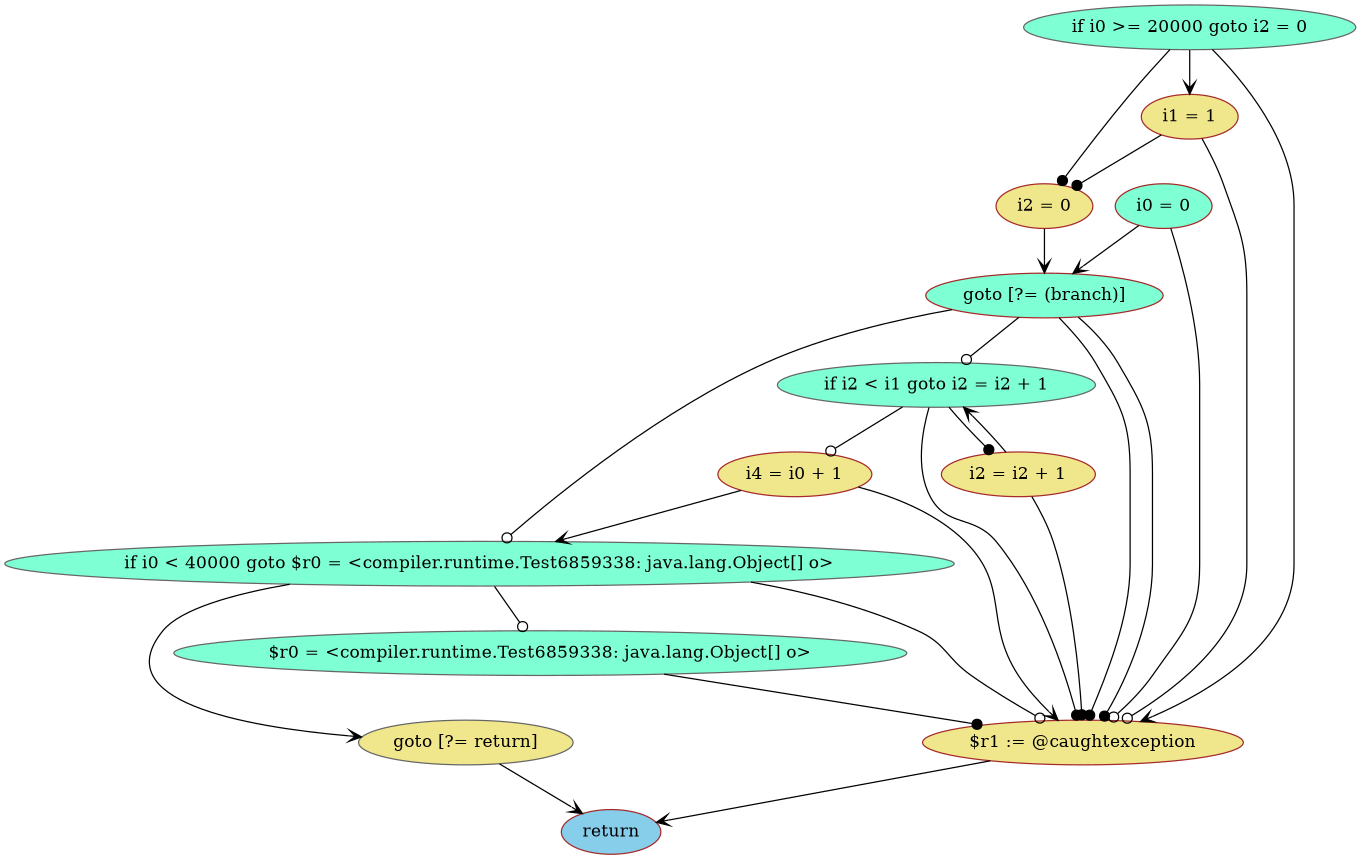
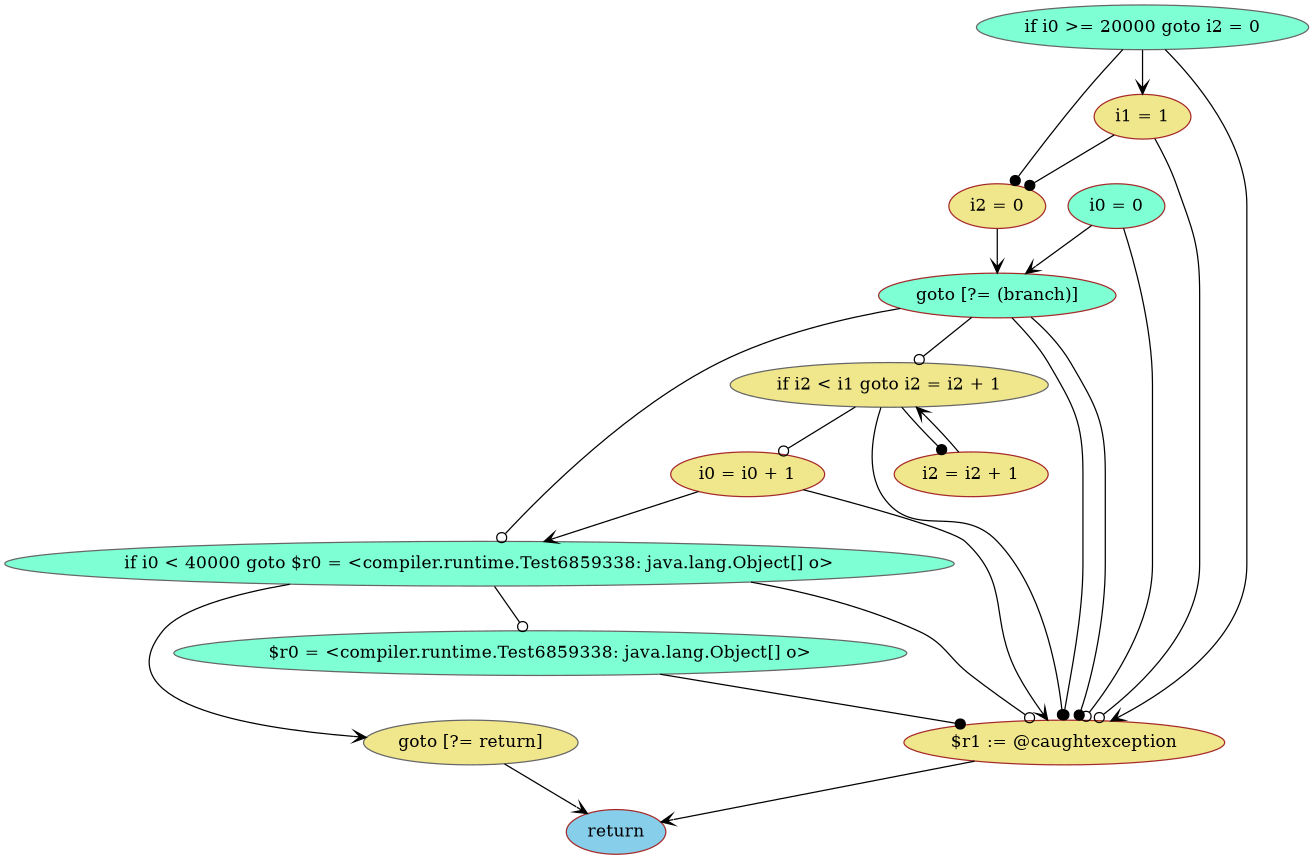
  digraph {
    node [color=brown fillcolor=khaki style=filled]
    edge [arrowhead=vee]
    "$r1 := @caughtexception"
    "i0 = 0" [fillcolor=aquamarine]
    "goto [?= (branch)]" [fillcolor=aquamarine]
    return [fillcolor=skyblue]
-   "if i2 < i1 goto i2 = i2 + 1" [color=gray40 fillcolor=aquamarine]
+   "if i2 < i1 goto i2 = i2 + 1" [color=gray40]
    "if i0 < 40000 goto $r0 = <compiler.runtime.Test6859338: java.lang.Object[] o>" [color=gray40 fillcolor=aquamarine]
    "i2 = i2 + 1"
-   "i0 = i0 + 1" [label="i4 = i0 + 1"]
+   "i0 = i0 + 1"
    "$r0 = <compiler.runtime.Test6859338: java.lang.Object[] o>" [color=gray40 fillcolor=aquamarine]
    "goto [?= return]" [color=gray40]
    "if i0 >= 20000 goto i2 = 0" [color=gray40 fillcolor=aquamarine]
    "i1 = 1"
    "i2 = 0"
    "$r1 := @caughtexception" -> return
    "i0 = 0" -> "$r1 := @caughtexception" [arrowhead=odot]
    "i0 = 0" -> "goto [?= (branch)]"
    "goto [?= (branch)]" -> "$r1 := @caughtexception" [arrowhead=dot]
    "goto [?= (branch)]" -> "$r1 := @caughtexception" [arrowhead=dot]
    "goto [?= (branch)]" -> "if i2 < i1 goto i2 = i2 + 1" [arrowhead=odot]
    "goto [?= (branch)]" -> "if i0 < 40000 goto $r0 = <compiler.runtime.Test6859338: java.lang.Object[] o>" [arrowhead=odot]
    "if i2 < i1 goto i2 = i2 + 1" -> "$r1 := @caughtexception" [arrowhead=dot]
    "if i2 < i1 goto i2 = i2 + 1" -> "i2 = i2 + 1" [arrowhead=dot]
    "if i2 < i1 goto i2 = i2 + 1" -> "i0 = i0 + 1" [arrowhead=odot]
    "if i0 < 40000 goto $r0 = <compiler.runtime.Test6859338: java.lang.Object[] o>" -> "$r1 := @caughtexception" [arrowhead=odot]
    "if i0 < 40000 goto $r0 = <compiler.runtime.Test6859338: java.lang.Object[] o>" -> "$r0 = <compiler.runtime.Test6859338: java.lang.Object[] o>" [arrowhead=odot]
    "if i0 < 40000 goto $r0 = <compiler.runtime.Test6859338: java.lang.Object[] o>" -> "goto [?= return]"
-   "i2 = i2 + 1" -> "$r1 := @caughtexception" [arrowhead=dot]
    "i2 = i2 + 1" -> "if i2 < i1 goto i2 = i2 + 1"
    "i0 = i0 + 1" -> "$r1 := @caughtexception"
    "i0 = i0 + 1" -> "if i0 < 40000 goto $r0 = <compiler.runtime.Test6859338: java.lang.Object[] o>"
    "$r0 = <compiler.runtime.Test6859338: java.lang.Object[] o>" -> "$r1 := @caughtexception" [arrowhead=dot]
    "goto [?= return]" -> return
    "if i0 >= 20000 goto i2 = 0" -> "$r1 := @caughtexception"
    "if i0 >= 20000 goto i2 = 0" -> "i1 = 1"
    "if i0 >= 20000 goto i2 = 0" -> "i2 = 0" [arrowhead=dot]
    "i1 = 1" -> "$r1 := @caughtexception" [arrowhead=odot]
    "i1 = 1" -> "i2 = 0" [arrowhead=dot]
    "i2 = 0" -> "goto [?= (branch)]"
  }
